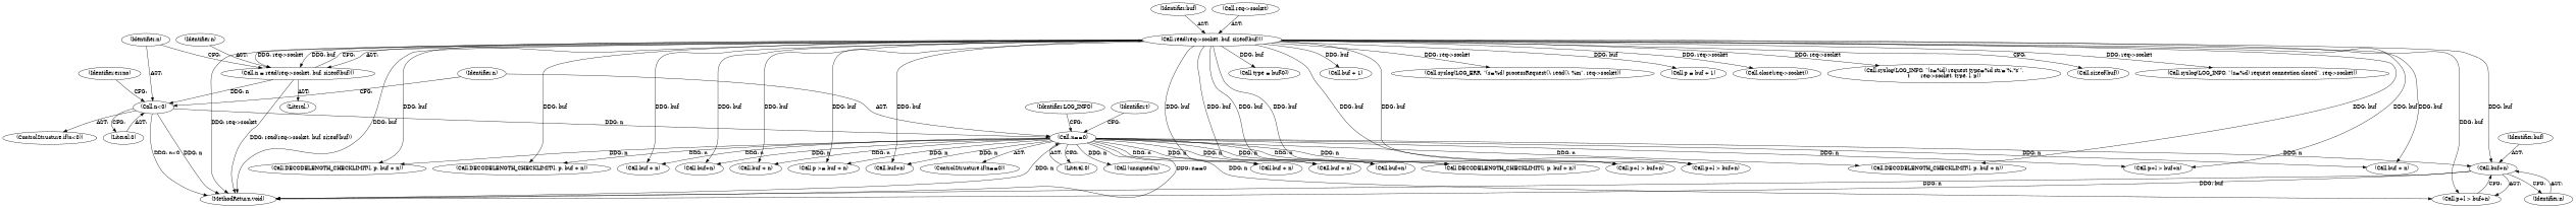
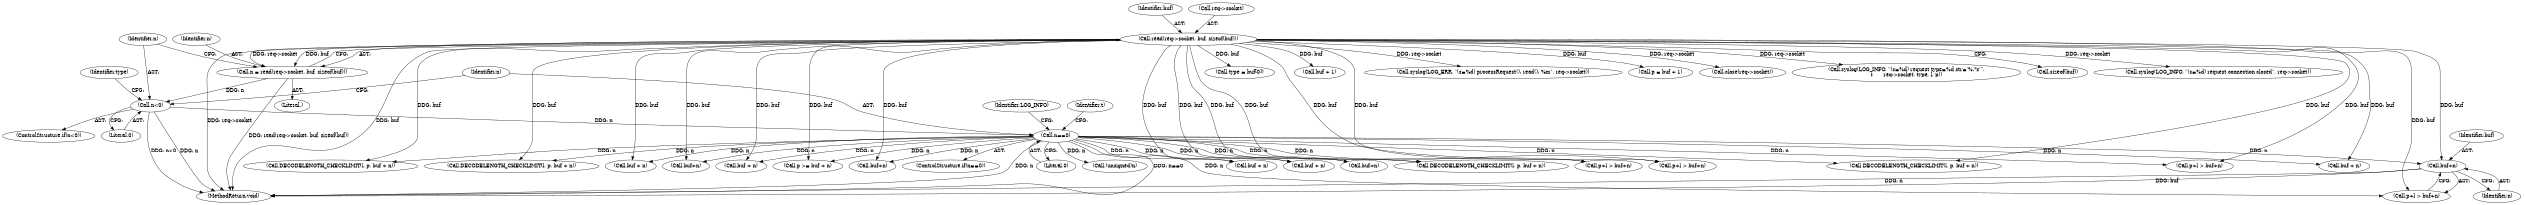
  digraph {
    n1 [label="(Call,buf+n)"]
    n2 [label="(Identifier,n)"]
    n3 [label="(Call,p+l > buf+n)"]
    n4 [label="(MethodReturn,void)"]
    n5 [label="(Call,read(req->socket, buf, sizeof(buf)))"]
    n6 [label="(Call,n = read(req->socket, buf, sizeof(buf)))"]
    n7 [label="(Call,DECODELENGTH_CHECKLIMIT(l, p, buf + n))"]
    n8 [label="(Call,DECODELENGTH_CHECKLIMIT(l, p, buf + n))"]
    n9 [label="(Call,buf + n)"]
    n10 [label="(Call,type = buf[0])"]
    n11 [label="(Call,DECODELENGTH_CHECKLIMIT(l, p, buf + n))"]
    n12 [label="(Call,p+l > buf+n)"]
    n13 [label="(Call,buf + 1)"]
    n14 [label="(Call,syslog(LOG_ERR, \"(s=%d) processRequest(): read(): %m\", req->socket))"]
    n15 [label="(Call,buf + n)"]
    n16 [label="(Call,buf + n)"]
    n17 [label="(Call,p+l > buf+n)"]
    n18 [label="(Call,p = buf + 1)"]
    n19 [label="(Call,buf+n)"]
    n20 [label="(Call,close(req->socket))"]
    n21 [label="(Call,syslog(LOG_INFO, \"(s=%d) request type=%d str='%.*s'\",\n\t       req->socket, type, l, p))"]
    n22 [label="(Call,buf + n)"]
    n23 [label="(Call,buf + n)"]
    n24 [label="(Call,p+l > buf+n)"]
    n25 [label="(Call,buf+n)"]
    n26 [label="(Call,buf+n)"]
    n27 [label="(Call,DECODELENGTH_CHECKLIMIT(l, p, buf + n))"]
    n28 [label="(Call,sizeof(buf))"]
    n29 [label="(Call,p >= buf + n)"]
    n30 [label="(Call,syslog(LOG_INFO, \"(s=%d) request connection closed\", req->socket))"]
    n31 [label="(Call,n<0)"]
    n32 [label="(Literal,)"]
    n33 [label="(Call,n==0)"]
    n34 [label="(ControlStructure,if(n==0))"]
    n35 [label="(Literal,0)"]
    n36 [label="(Call,(unsigned)n)"]
    n37 [label="(Literal,0)"]
    n38 [label="(ControlStructure,if(n<0))"]
    n39 [label="(Identifier,buf)"]
    n40 [label="(Identifier,n)"]
    n41 [label="(Identifier,n)"]
    n42 [label="(Identifier,n)"]
-   n43 [label="(Identifier,errno)"]
+   n43 [label="(Identifier,type)"]
    n44 [label="(Identifier,t)"]
    n45 [label="(Call,req->socket)"]
    n46 [label="(Identifier,buf)"]
    n47 [label="(Identifier,LOG_INFO)"]
    n1 -> n2 [label="CFG: "]
    n1 -> n3 [label="AST: "]
    n1 -> n4 [label="DDG: buf"]
    n1 -> n4 [label="DDG: n"]
    n2 -> n1 [label="AST: "]
    n3 -> n1 [label="CFG: "]
    n5 -> n1 [label="DDG: buf"]
    n5 -> n3 [label="DDG: buf"]
    n5 -> n4 [label="DDG: req->socket"]
    n5 -> n4 [label="DDG: buf"]
    n5 -> n6 [label="AST: "]
    n5 -> n6 [label="DDG: req->socket"]
    n5 -> n6 [label="DDG: buf"]
    n5 -> n7 [label="DDG: buf"]
    n5 -> n8 [label="DDG: buf"]
    n5 -> n9 [label="DDG: buf"]
    n5 -> n10 [label="DDG: buf"]
    n5 -> n11 [label="DDG: buf"]
    n5 -> n12 [label="DDG: buf"]
    n5 -> n13 [label="DDG: buf"]
    n5 -> n14 [label="DDG: req->socket"]
    n5 -> n15 [label="DDG: buf"]
    n5 -> n16 [label="DDG: buf"]
    n5 -> n17 [label="DDG: buf"]
    n5 -> n18 [label="DDG: buf"]
    n5 -> n19 [label="DDG: buf"]
    n5 -> n20 [label="DDG: req->socket"]
    n5 -> n21 [label="DDG: req->socket"]
    n5 -> n22 [label="DDG: buf"]
    n5 -> n23 [label="DDG: buf"]
    n5 -> n24 [label="DDG: buf"]
    n5 -> n25 [label="DDG: buf"]
    n5 -> n26 [label="DDG: buf"]
    n5 -> n27 [label="DDG: buf"]
    n5 -> n28 [label="CFG: "]
    n5 -> n29 [label="DDG: buf"]
    n5 -> n30 [label="DDG: req->socket"]
    n6 -> n4 [label="DDG: read(req->socket, buf, sizeof(buf))"]
    n6 -> n5 [label="CFG: "]
    n6 -> n31 [label="DDG: n"]
    n6 -> n32 [label="AST: "]
    n31 -> n4 [label="DDG: n<0"]
    n31 -> n4 [label="DDG: n"]
    n31 -> n33 [label="DDG: n"]
    n31 -> n37 [label="CFG: "]
    n31 -> n38 [label="AST: "]
    n33 -> n1 [label="DDG: n"]
    n33 -> n3 [label="DDG: n"]
    n33 -> n4 [label="DDG: n==0"]
    n33 -> n4 [label="DDG: n"]
    n33 -> n7 [label="DDG: n"]
    n33 -> n8 [label="DDG: n"]
    n33 -> n9 [label="DDG: n"]
    n33 -> n11 [label="DDG: n"]
    n33 -> n12 [label="DDG: n"]
    n33 -> n15 [label="DDG: n"]
    n33 -> n16 [label="DDG: n"]
    n33 -> n17 [label="DDG: n"]
    n33 -> n19 [label="DDG: n"]
    n33 -> n22 [label="DDG: n"]
    n33 -> n23 [label="DDG: n"]
    n33 -> n24 [label="DDG: n"]
    n33 -> n25 [label="DDG: n"]
    n33 -> n26 [label="DDG: n"]
    n33 -> n27 [label="DDG: n"]
    n33 -> n29 [label="DDG: n"]
    n33 -> n34 [label="AST: "]
    n33 -> n35 [label="CFG: "]
    n33 -> n36 [label="DDG: n"]
    n35 -> n33 [label="AST: "]
    n37 -> n31 [label="AST: "]
    n39 -> n5 [label="AST: "]
    n40 -> n6 [label="CFG: "]
    n40 -> n31 [label="AST: "]
    n41 -> n31 [label="CFG: "]
    n41 -> n33 [label="AST: "]
    n42 -> n6 [label="AST: "]
    n43 -> n31 [label="CFG: "]
    n44 -> n33 [label="CFG: "]
    n45 -> n5 [label="AST: "]
    n46 -> n1 [label="AST: "]
    n47 -> n33 [label="CFG: "]
  }
